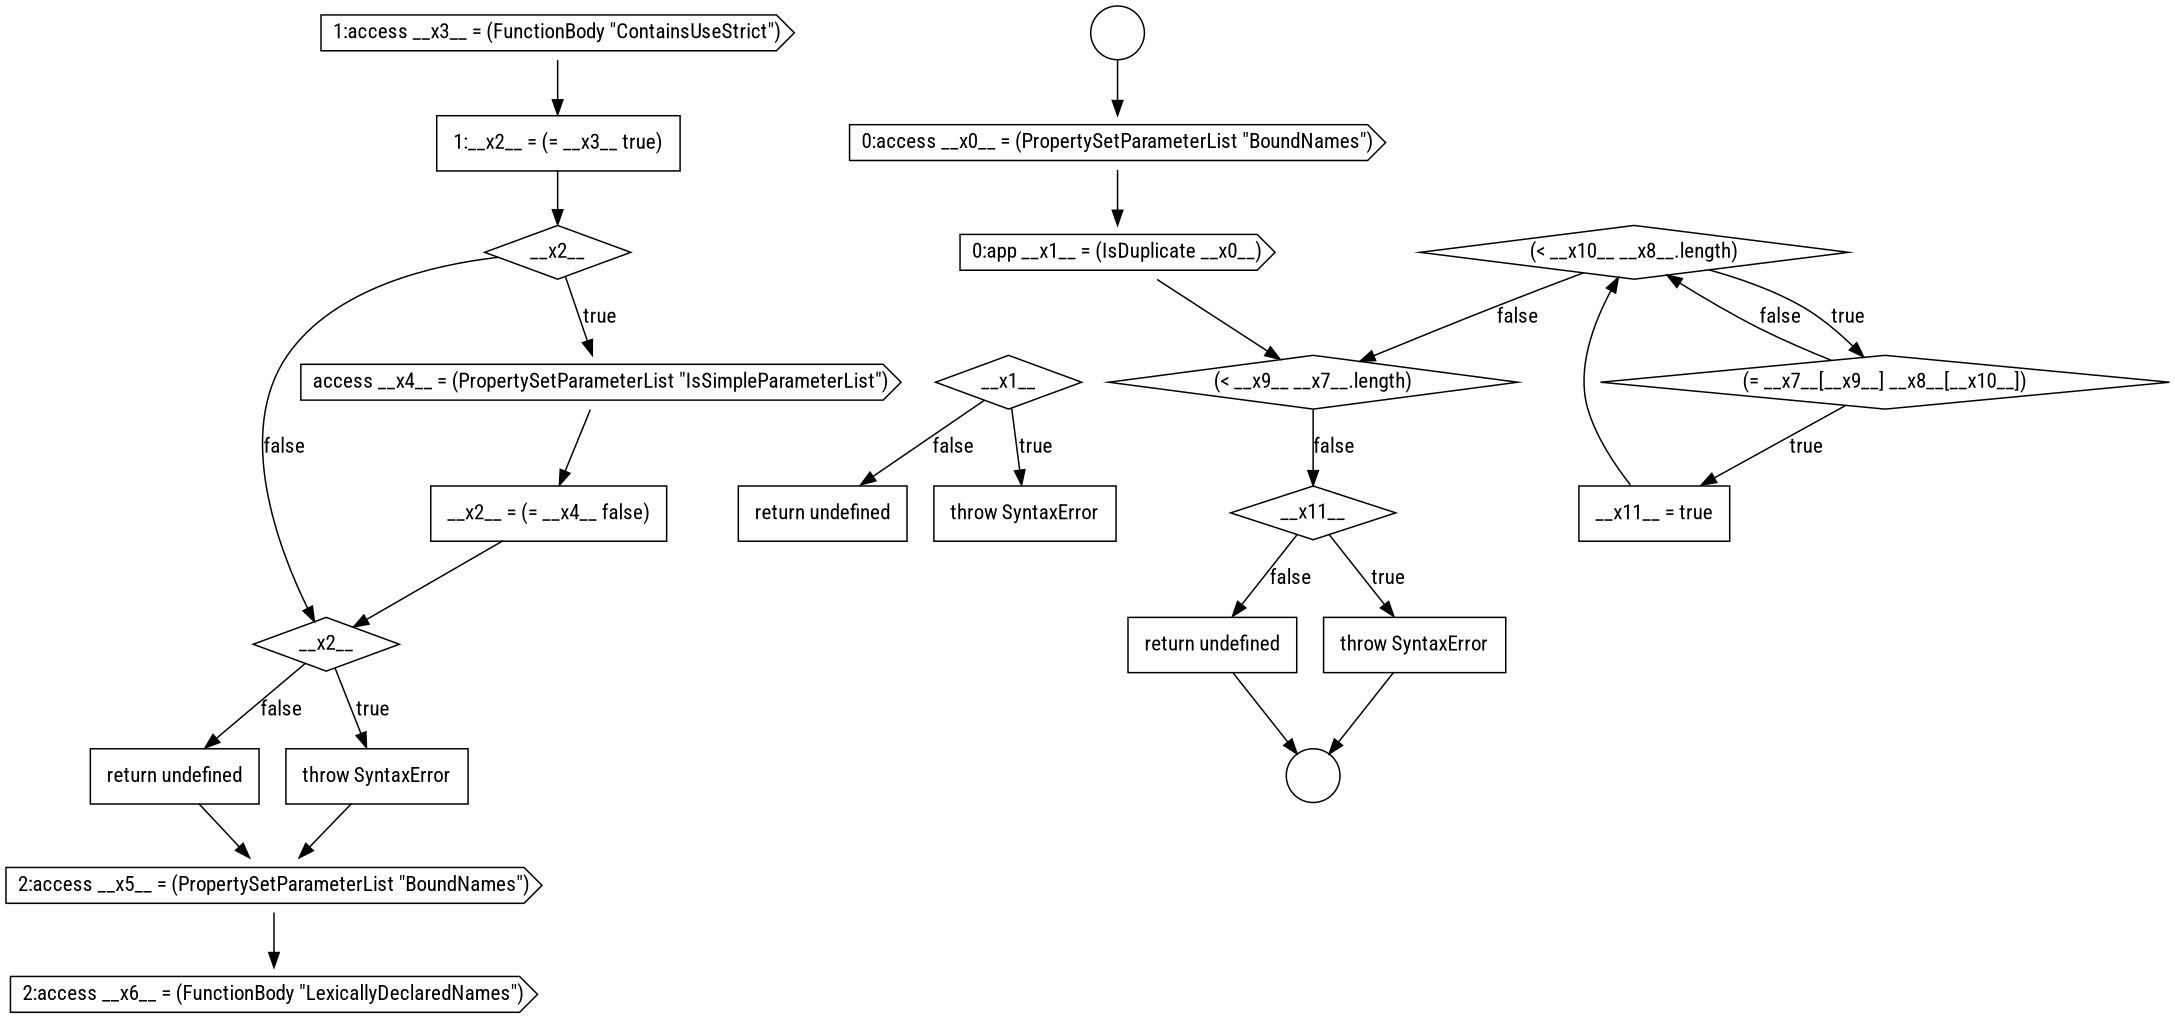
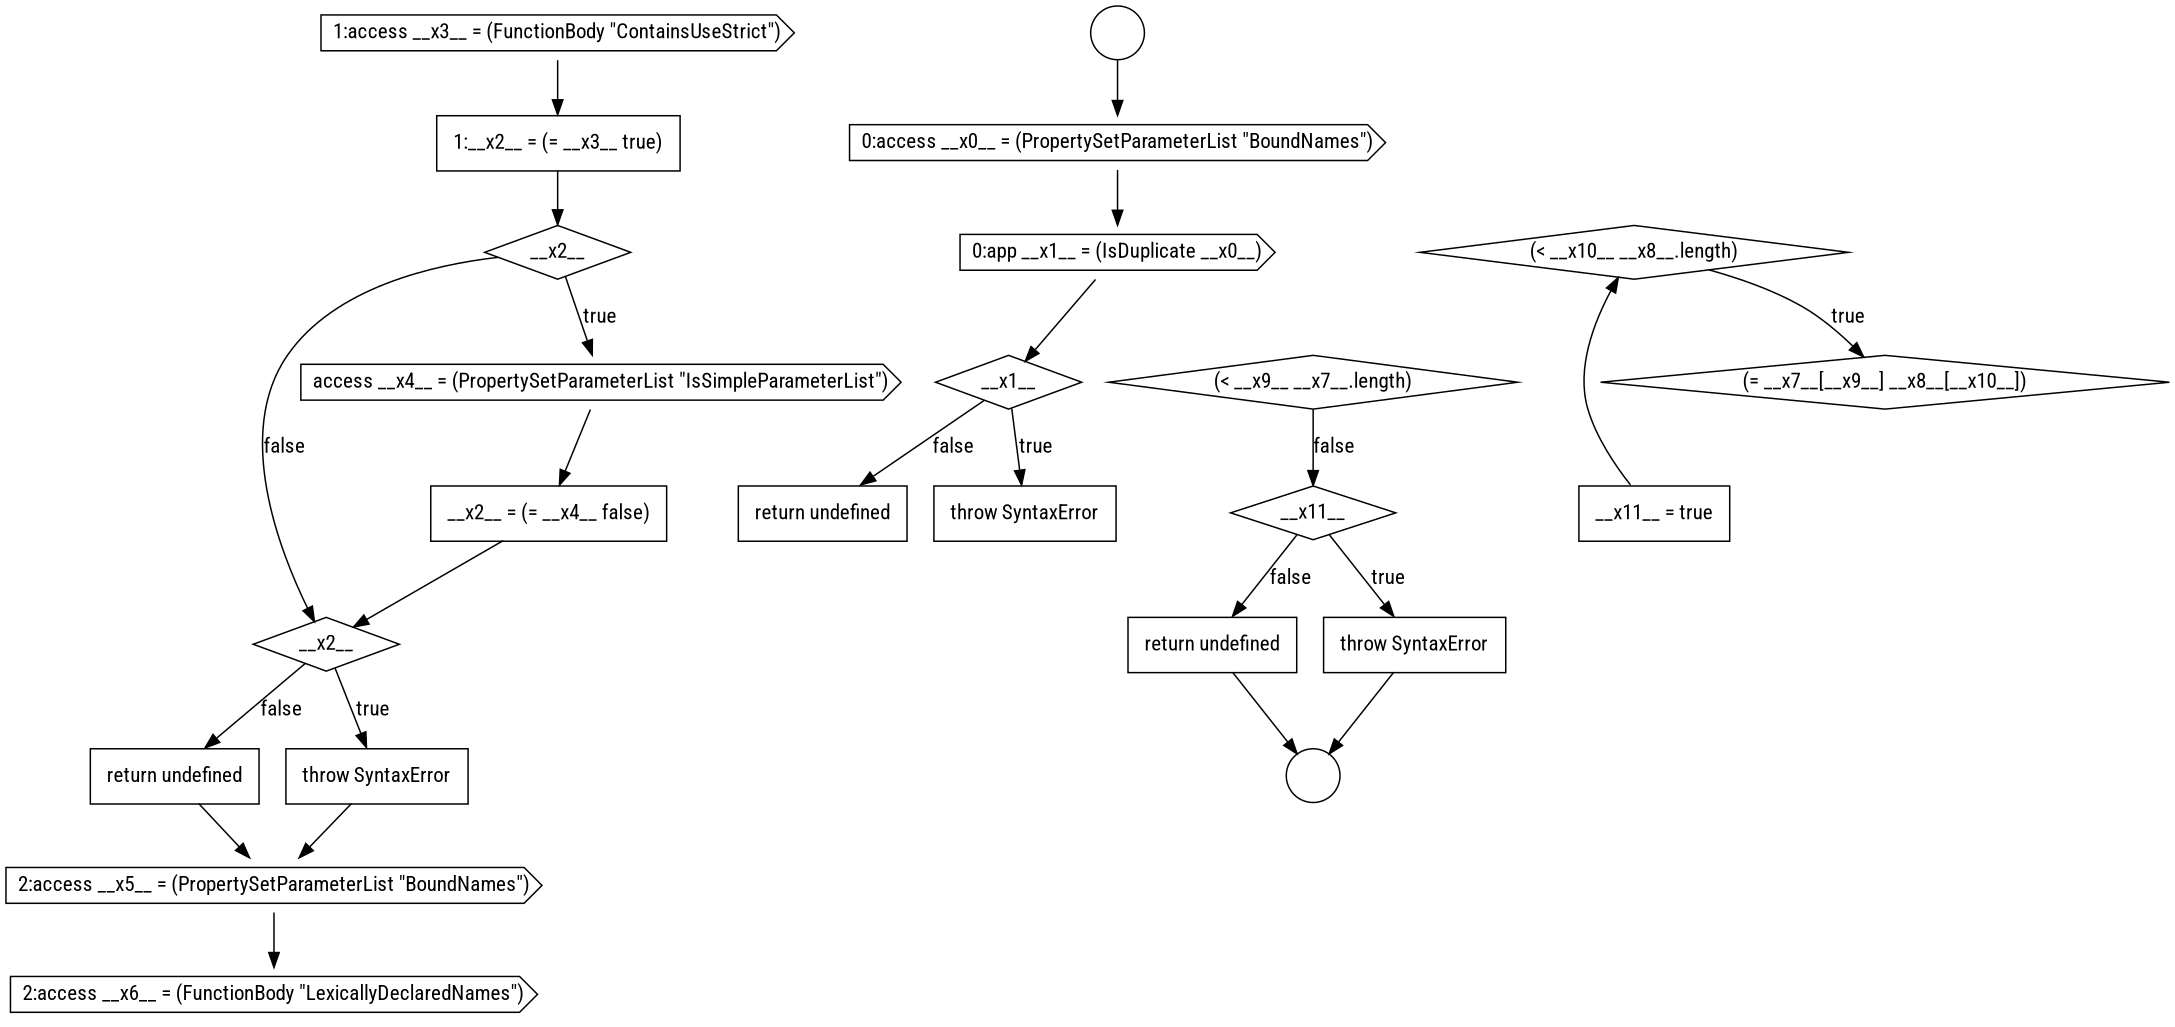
  digraph {
    fontname="Roboto Condensed"
    node [color=black fillcolor=white fontname="Roboto Condensed" shape=none style=filled]
    edge [color=black fontname="Roboto Condensed"]
    n1 [label=<<font color="black">2:access __x6__ = (FunctionBody &quot;LexicallyDeclaredNames&quot;)</font>> shape=cds]
    n2 [label=<<font color="black">     <table border="0" cellborder="1" cellspacing="0" cellpadding="10">       <tr><td align="left">return undefined</td></tr>     </table>   </font>> margin=0]
    n3 [label=" " shape=circle]
    n4 [label=<<font color="black">__x2__</font>> shape=diamond]
    n5 [label=<<font color="black">     <table border="0" cellborder="1" cellspacing="0" cellpadding="10">       <tr><td align="left">return undefined</td></tr>     </table>   </font>> margin=0]
    n6 [label=<<font color="black">     <table border="0" cellborder="1" cellspacing="0" cellpadding="10">       <tr><td align="left">throw SyntaxError</td></tr>     </table>   </font>> margin=0]
    n7 [label=<<font color="black">2:access __x5__ = (PropertySetParameterList &quot;BoundNames&quot;)</font>> shape=cds]
    n8 [label=<<font color="black">     <table border="0" cellborder="1" cellspacing="0" cellpadding="10">       <tr><td align="left">__x2__ = (= __x4__ false)</td></tr>     </table>   </font>> margin=0]
    n9 [label=<<font color="black">     <table border="0" cellborder="1" cellspacing="0" cellpadding="10">       <tr><td align="left">1:__x2__ = (= __x3__ true)</td></tr>     </table>   </font>> margin=0]
    n10 [label=<<font color="black">__x2__</font>> shape=diamond]
    n11 [label=<<font color="black">access __x4__ = (PropertySetParameterList &quot;IsSimpleParameterList&quot;)</font>> shape=cds]
    n12 [label=<<font color="black">(&lt; __x9__ __x7__.length)</font>> shape=diamond]
    n13 [label=<<font color="black">__x11__</font>> shape=diamond]
    n14 [label=<<font color="black">     <table border="0" cellborder="1" cellspacing="0" cellpadding="10">       <tr><td align="left">throw SyntaxError</td></tr>     </table>   </font>> margin=0]
    n15 [label=" " shape=circle]
    n16 [label=<<font color="black">0:access __x0__ = (PropertySetParameterList &quot;BoundNames&quot;)</font>> shape=cds]
    n17 [label=<<font color="black">0:app __x1__ = (IsDuplicate __x0__)</font>> shape=cds]
    n18 [label=<<font color="black">1:access __x3__ = (FunctionBody &quot;ContainsUseStrict&quot;)</font>> shape=cds]
    n19 [label=<<font color="black">(= __x7__[__x9__] __x8__[__x10__])</font>> shape=diamond]
    n20 [label=<<font color="black">(&lt; __x10__ __x8__.length)</font>> shape=diamond]
    n21 [label=<<font color="black">     <table border="0" cellborder="1" cellspacing="0" cellpadding="10">       <tr><td align="left">__x11__ = true</td></tr>     </table>   </font>> margin=0]
    n22 [label=<<font color="black">__x1__</font>> shape=diamond]
    n23 [label=<<font color="black">     <table border="0" cellborder="1" cellspacing="0" cellpadding="10">       <tr><td align="left">return undefined</td></tr>     </table>   </font>> margin=0]
    n24 [label=<<font color="black">     <table border="0" cellborder="1" cellspacing="0" cellpadding="10">       <tr><td align="left">throw SyntaxError</td></tr>     </table>   </font>> margin=0]
    n2 -> n3
    n4 -> n5 [label=<<font color="black">false</font>>]
    n4 -> n6 [label=<<font color="black">true</font>>]
    n5 -> n7
    n6 -> n7
    n7 -> n1
    n8 -> n4
    n9 -> n10
    n10 -> n4 [label=<<font color="black">false</font>>]
    n10 -> n11 [label=<<font color="black">true</font>>]
    n11 -> n8
    n12 -> n13 [label=<<font color="black">false</font>>]
    n13 -> n2 [label=<<font color="black">false</font>>]
    n13 -> n14 [label=<<font color="black">true</font>>]
    n14 -> n3
    n15 -> n16
    n16 -> n17
-   n17 -> n12
+   n17 -> n22
    n18 -> n9
-   n19 -> n20 [label=<<font color="black">false</font>>]
-   n19 -> n21 [label=<<font color="black">true</font>>]
-   n20 -> n12 [label=<<font color="black">false</font>>]
    n20 -> n19 [label=<<font color="black">true</font>>]
    n21 -> n20
    n22 -> n23 [label=<<font color="black">false</font>>]
    n22 -> n24 [label=<<font color="black">true</font>>]
  }
